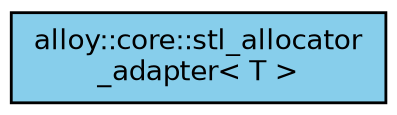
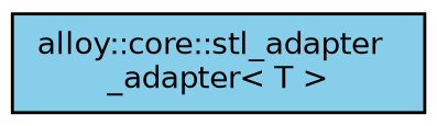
  digraph {
    rankdir=LR
-   n1 [color=black fillcolor=skyblue fontname=Helvetica fontsize=10 height=0.2 label="alloy::core::stl_allocator\l_adapter\< T \>" shape=record style=filled width=0.4]
+   n1 [color=black fillcolor=skyblue fontname=Helvetica fontsize=10 height=0.2 label="alloy::core::stl_adapter\l_adapter\< T \>" shape=record style=filled width=0.4]
  }
